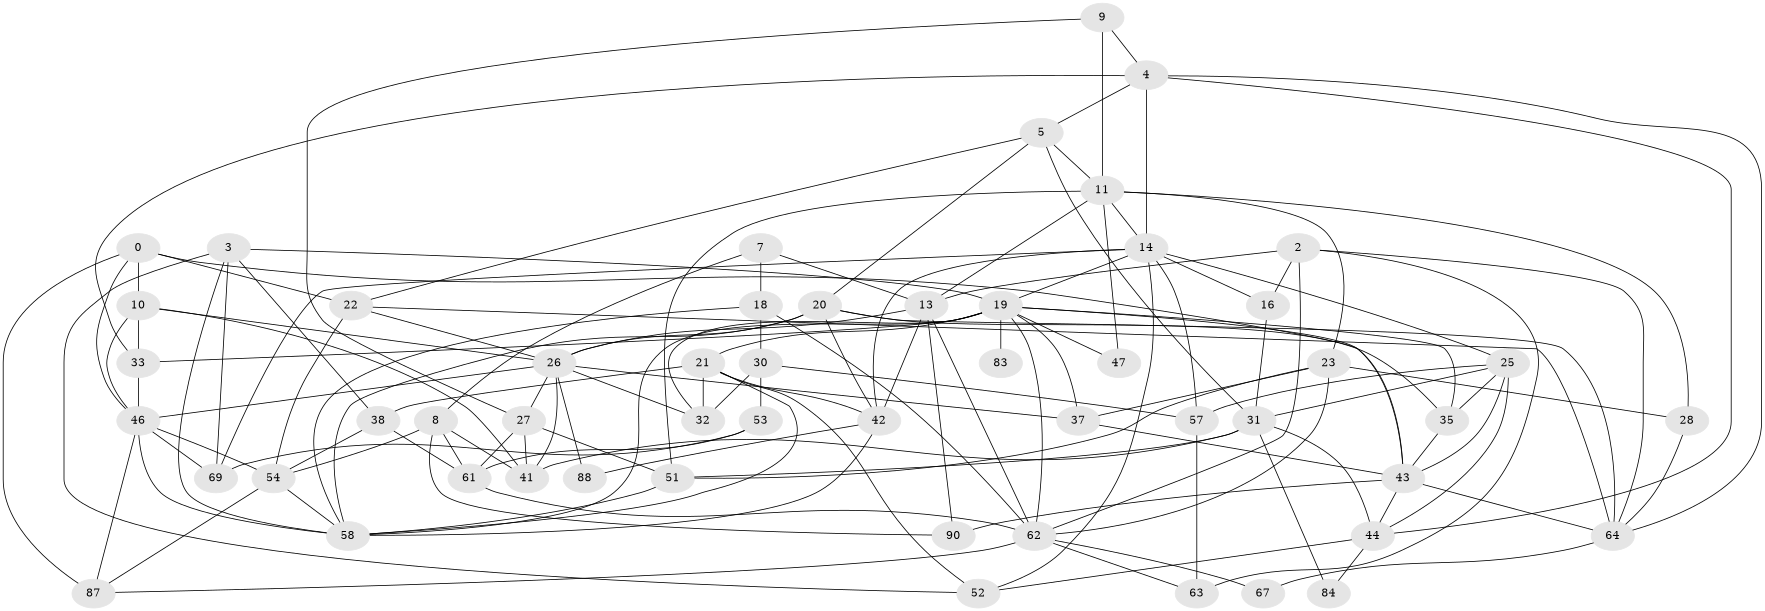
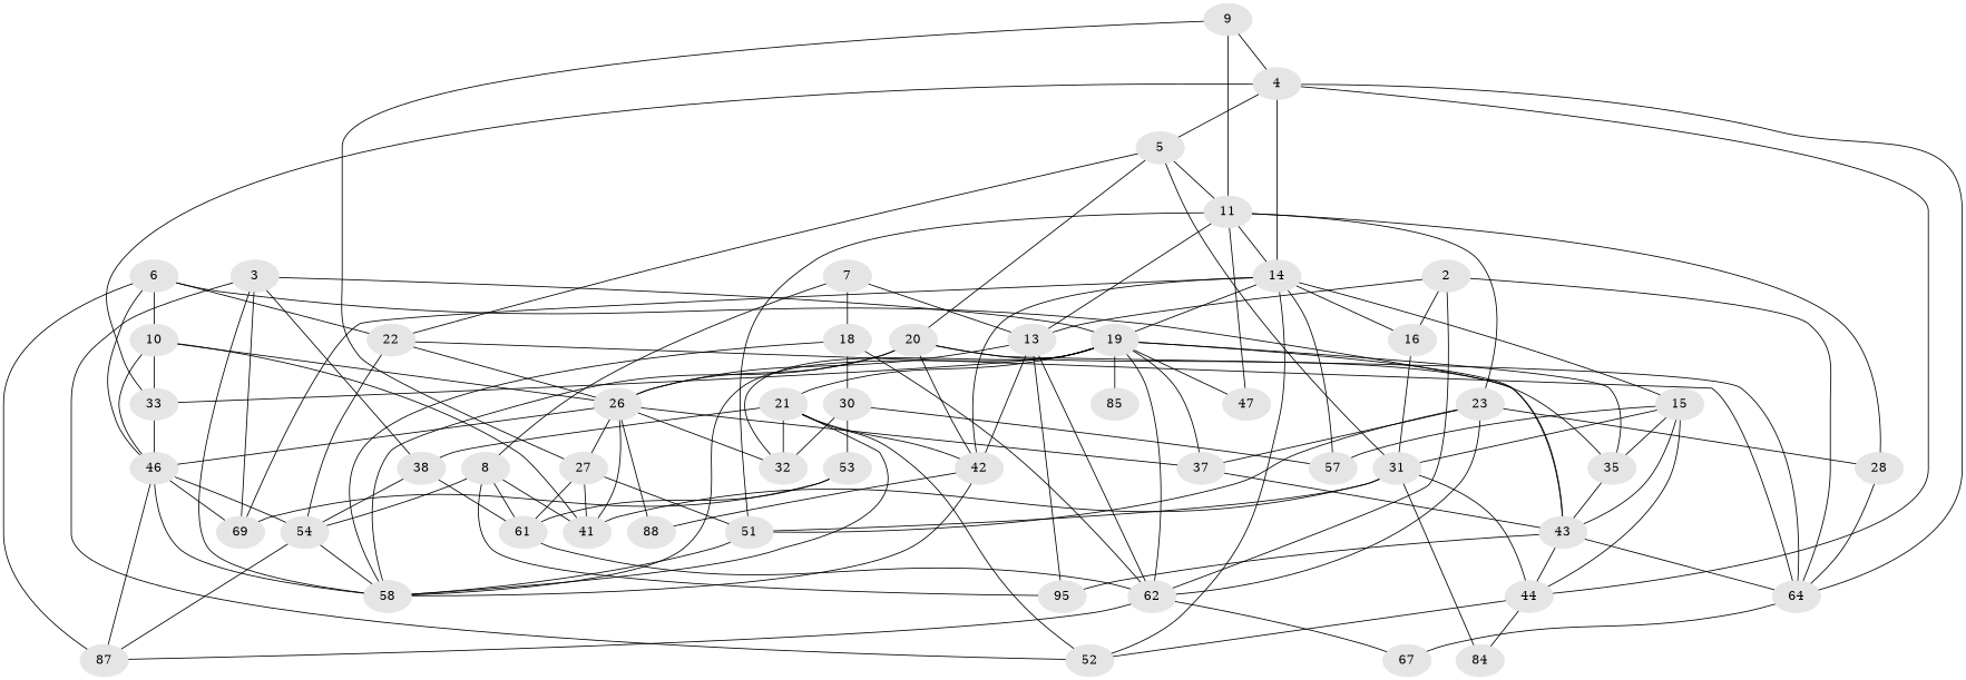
  graph {
    node [color=gray90 style=filled]
    14 [super="+86"]
    16 [super="+45"]
    19 [super="+60"]
    52 [super="+77"]
    69
    42 [super="+73"]
-   15 [super="+17" label=25]
+   15 [super="+17"]
    57
    27 [super="+34"]
    41 [super="+81"]
    61 [super="+74"]
    51 [super="+55"]
    2 [super="+39"]
    13 [super="+50"]
    62 [super="+68"]
-   63
    64 [super="+71"]
    4 [super="+24"]
    5 [super="+40"]
    33 [super="+56"]
    44 [super="+83"]
-   90
+   90 [label=95]
    26 [super="+66"]
    31 [super="+91"]
    87
    67
    3 [super="+25"]
    38 [super="+65"]
    58 [super="+70"]
-   85 [label=83]
+   85
    43 [super="+78"]
    47
    35
    21
    32 [super="+80"]
    37 [super="+82"]
    54 [super="+72"]
    11 [super="+12"]
    20 [super="+48"]
    22 [super="+59"]
    46 [super="+49"]
    84
    23 [super="+75"]
    28
-   6 [super="+36" label=0]
+   6 [super="+36"]
    10 [super="+29"]
    8 [super="+89"]
    7
    18 [super="+79"]
    30 [super="+76"]
    9
    88
    53
    14 -- 16
    14 -- 19
    14 -- 52
    14 -- 69
    14 -- 42 [weight=2]
    14 -- 15
    14 -- 57
    16 -- 31
    19 -- 62
    19 -- 33
    19 -- 58
    19 -- 85
    19 -- 43
    19 -- 47
    19 -- 35
    19 -- 21
    19 -- 32
    19 -- 37
    42 -- 58
    42 -- 88
    15 -- 57
    15 -- 44
    15 -- 31
    15 -- 43
    15 -- 35
-   57 -- 63
    27 -- 41
    27 -- 61
    27 -- 51
    61 -- 62
    51 -- 58
    2 -- 16
    2 -- 13
    2 -- 62
-   2 -- 63
    2 -- 64
    13 -- 42
    13 -- 62
    13 -- 90
    13 -- 26
-   62 -- 63
    62 -- 87
    62 -- 67
    64 -- 67
    4 -- 14
    4 -- 64
    4 -- 5
    4 -- 33
    4 -- 44
    5 -- 31
    5 -- 11
    5 -- 20
    5 -- 22
    33 -- 46
    44 -- 52
    44 -- 84
    26 -- 27
    26 -- 41
    26 -- 32
    26 -- 37
    26 -- 46
    26 -- 88
    31 -- 41
    31 -- 51
    31 -- 44 [weight=2]
    31 -- 84 [weight=2]
    3 -- 19 [weight=2]
    3 -- 52
    3 -- 69
    3 -- 38
    3 -- 58
    38 -- 61
    38 -- 54
    43 -- 64
    43 -- 44
    43 -- 90
    35 -- 43
    21 -- 52
    21 -- 42
    21 -- 38
    21 -- 58
    21 -- 32
    37 -- 43
    54 -- 87
    54 -- 58
    11 -- 14
    11 -- 51
    11 -- 13
    11 -- 47
    11 -- 23
    11 -- 28
    20 -- 42
    20 -- 64
    20 -- 26
    20 -- 58
    20 -- 35
    22 -- 64
    22 -- 26
    22 -- 54 [weight=2]
    46 -- 69
    46 -- 87
    46 -- 58
    46 -- 54
    23 -- 51
    23 -- 62
    23 -- 37
    23 -- 28
    28 -- 64
    6 -- 87
    6 -- 43
    6 -- 22
    6 -- 46
    6 -- 10
    10 -- 41
    10 -- 33
    10 -- 26
    10 -- 46 [weight=2]
    8 -- 41
    8 -- 61
    8 -- 90
    8 -- 54
    7 -- 13
    7 -- 8
    7 -- 18
    18 -- 62
    18 -- 58
    18 -- 30
    30 -- 57
    30 -- 32
    30 -- 53
    9 -- 27
    9 -- 4
    9 -- 11
    53 -- 69
    53 -- 61
  }
